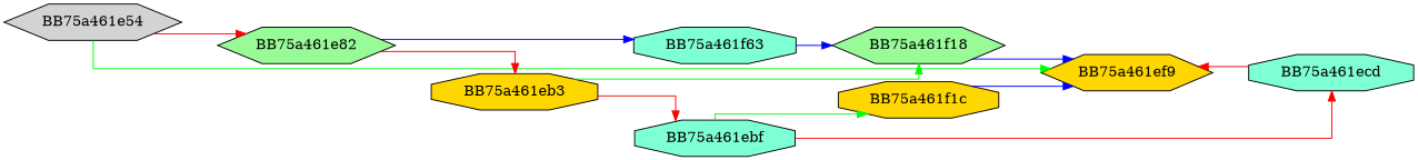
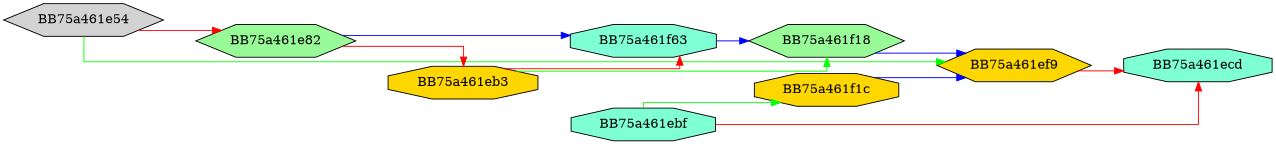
  digraph {
    rankdir=LR
    splines=ortho
    node [fillcolor=gold shape=octagon style=filled]
    edge [color=red]
    BB75a461e54 [fillcolor=lightgrey shape=hexagon]
    BB75a461ef9 [shape=hexagon]
    BB75a461e82 [fillcolor=palegreen shape=hexagon]
    BB75a461f63 [fillcolor=aquamarine]
    BB75a461eb3
    BB75a461f18 [fillcolor=palegreen shape=hexagon]
    BB75a461ebf [fillcolor=aquamarine]
    BB75a461f1c
    BB75a461ecd [fillcolor=aquamarine]
    BB75a461e54 -> BB75a461ef9 [color=green]
    BB75a461e54 -> BB75a461e82
    BB75a461e82 -> BB75a461f63 [color=blue]
    BB75a461e82 -> BB75a461eb3
    BB75a461f63 -> BB75a461f18 [color=blue]
    BB75a461eb3 -> BB75a461f18 [color=green]
-   BB75a461eb3 -> BB75a461ebf
+   BB75a461eb3 -> BB75a461f63
    BB75a461f18 -> BB75a461ef9 [color=blue]
    BB75a461ebf -> BB75a461f1c [color=green]
    BB75a461ebf -> BB75a461ecd
    BB75a461f1c -> BB75a461ef9 [color=blue]
-   BB75a461ecd -> BB75a461ef9
+   BB75a461ef9 -> BB75a461ecd
  }
